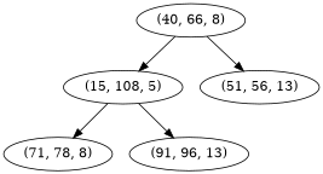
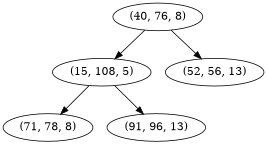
  digraph {
    n1 [label="(71, 78, 8)"]
    "(15, 108, 5)"
    "(91, 96, 13)"
-   "(40, 66, 8)"
-   "(51, 56, 13)"
+   "(40, 66, 8)" [label="(40, 76, 8)"]
+   "(51, 56, 13)" [label="(52, 56, 13)"]
    "(15, 108, 5)" -> n1
    "(15, 108, 5)" -> "(91, 96, 13)"
    "(40, 66, 8)" -> "(15, 108, 5)"
    "(40, 66, 8)" -> "(51, 56, 13)"
  }
